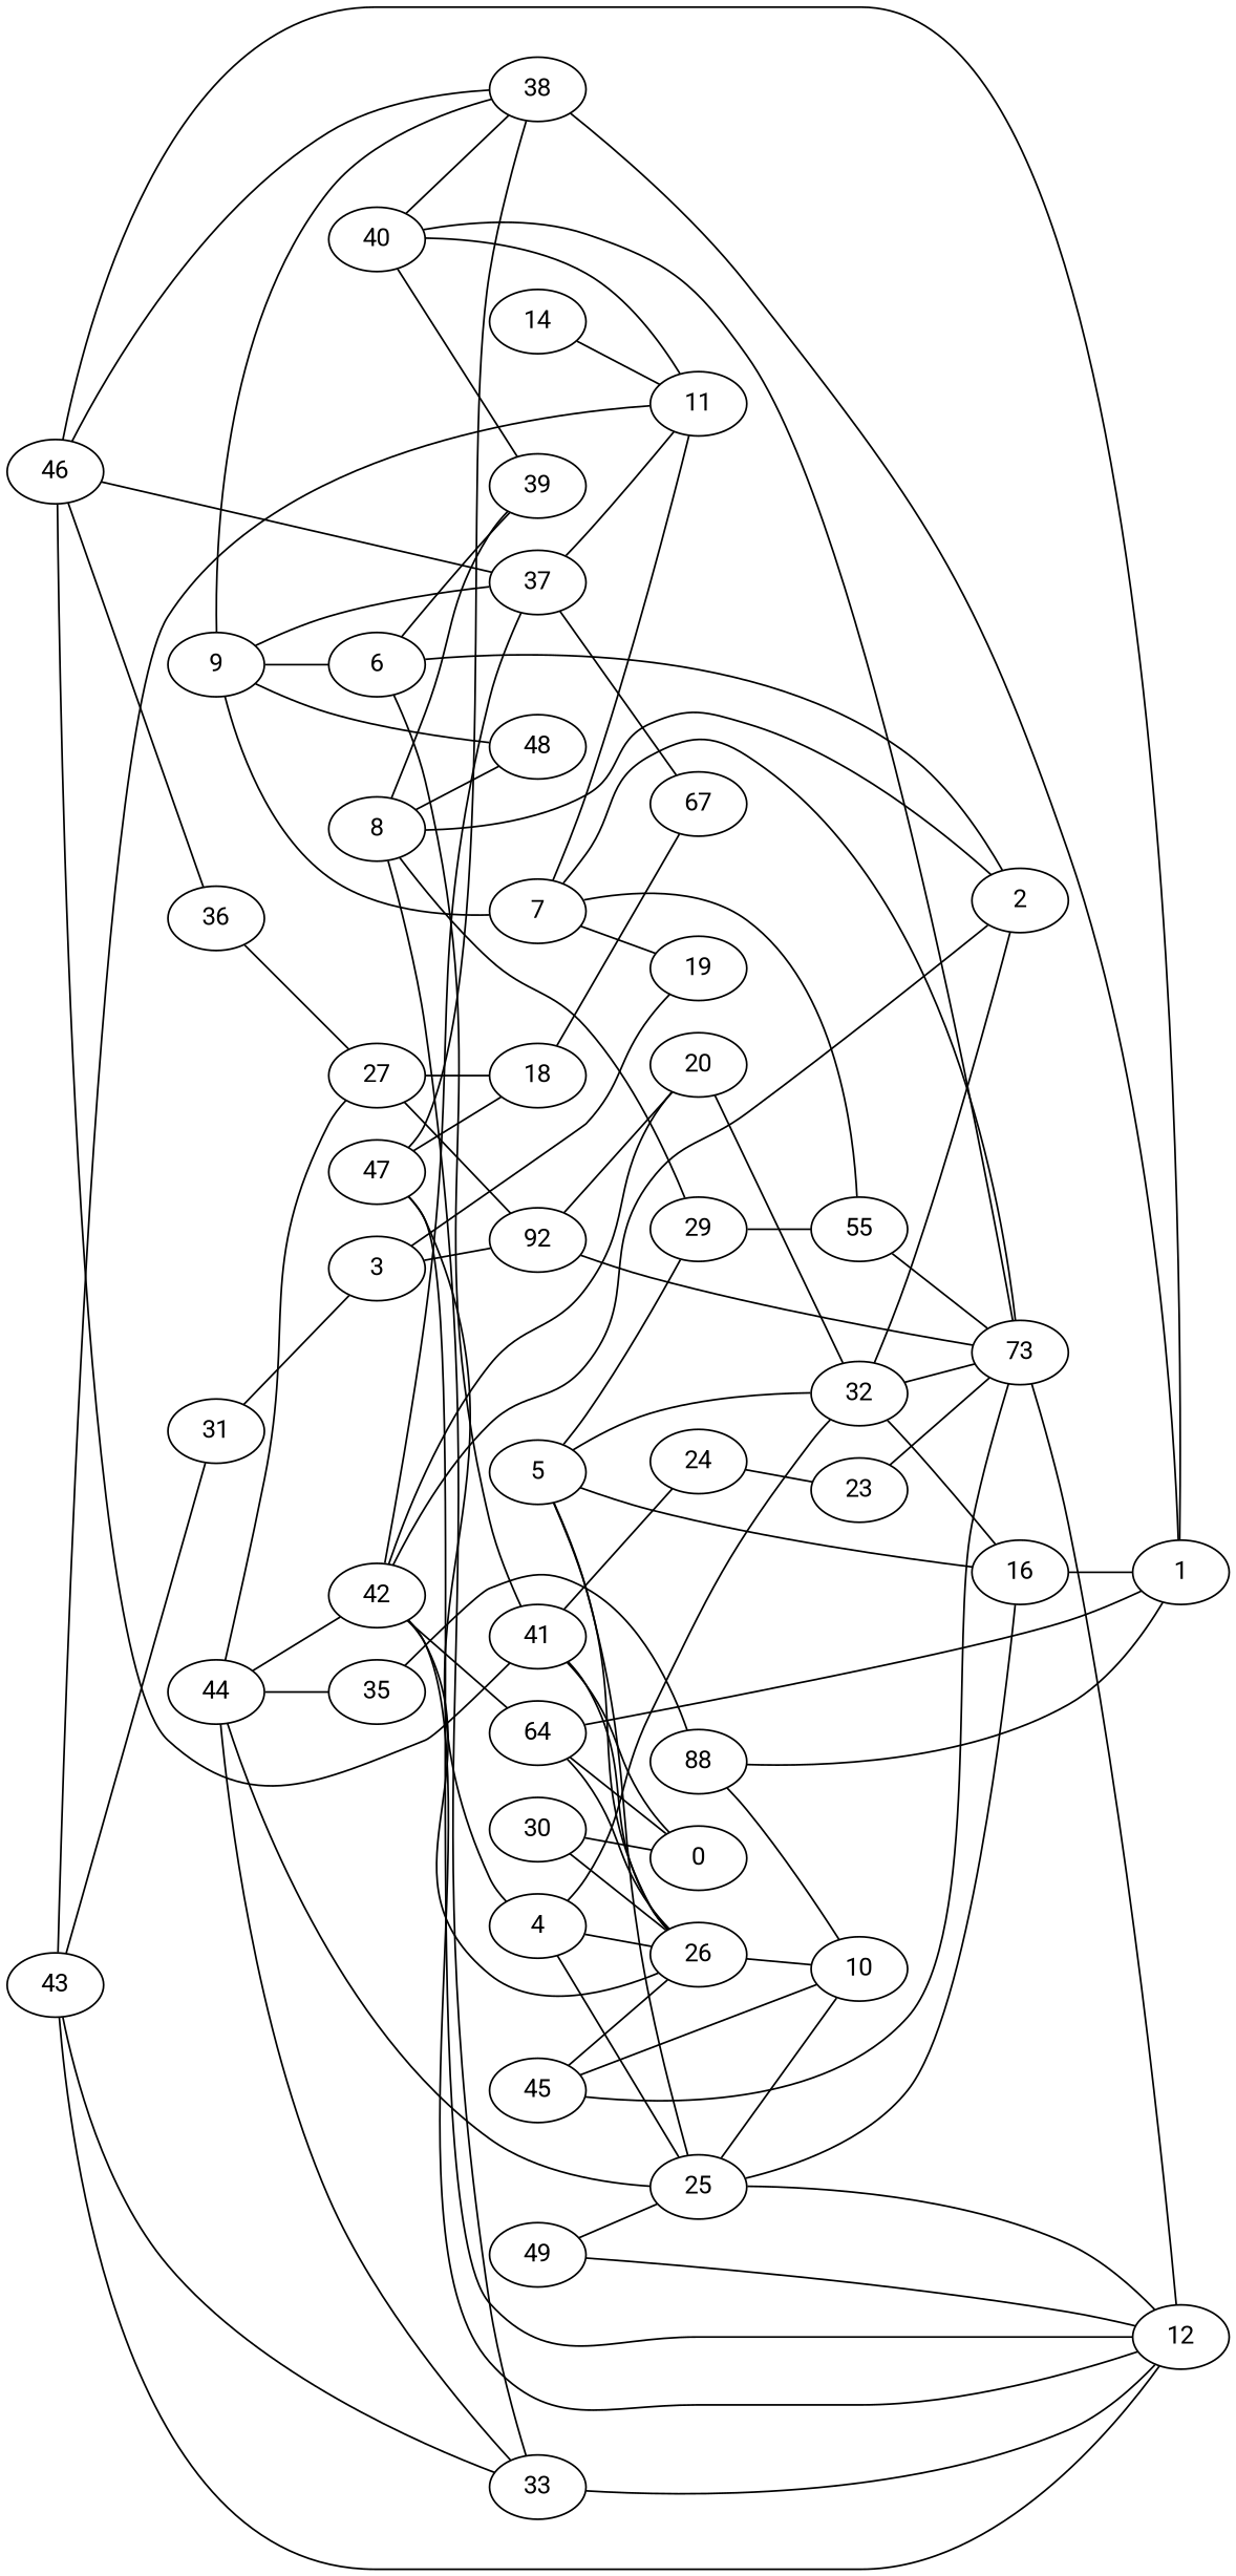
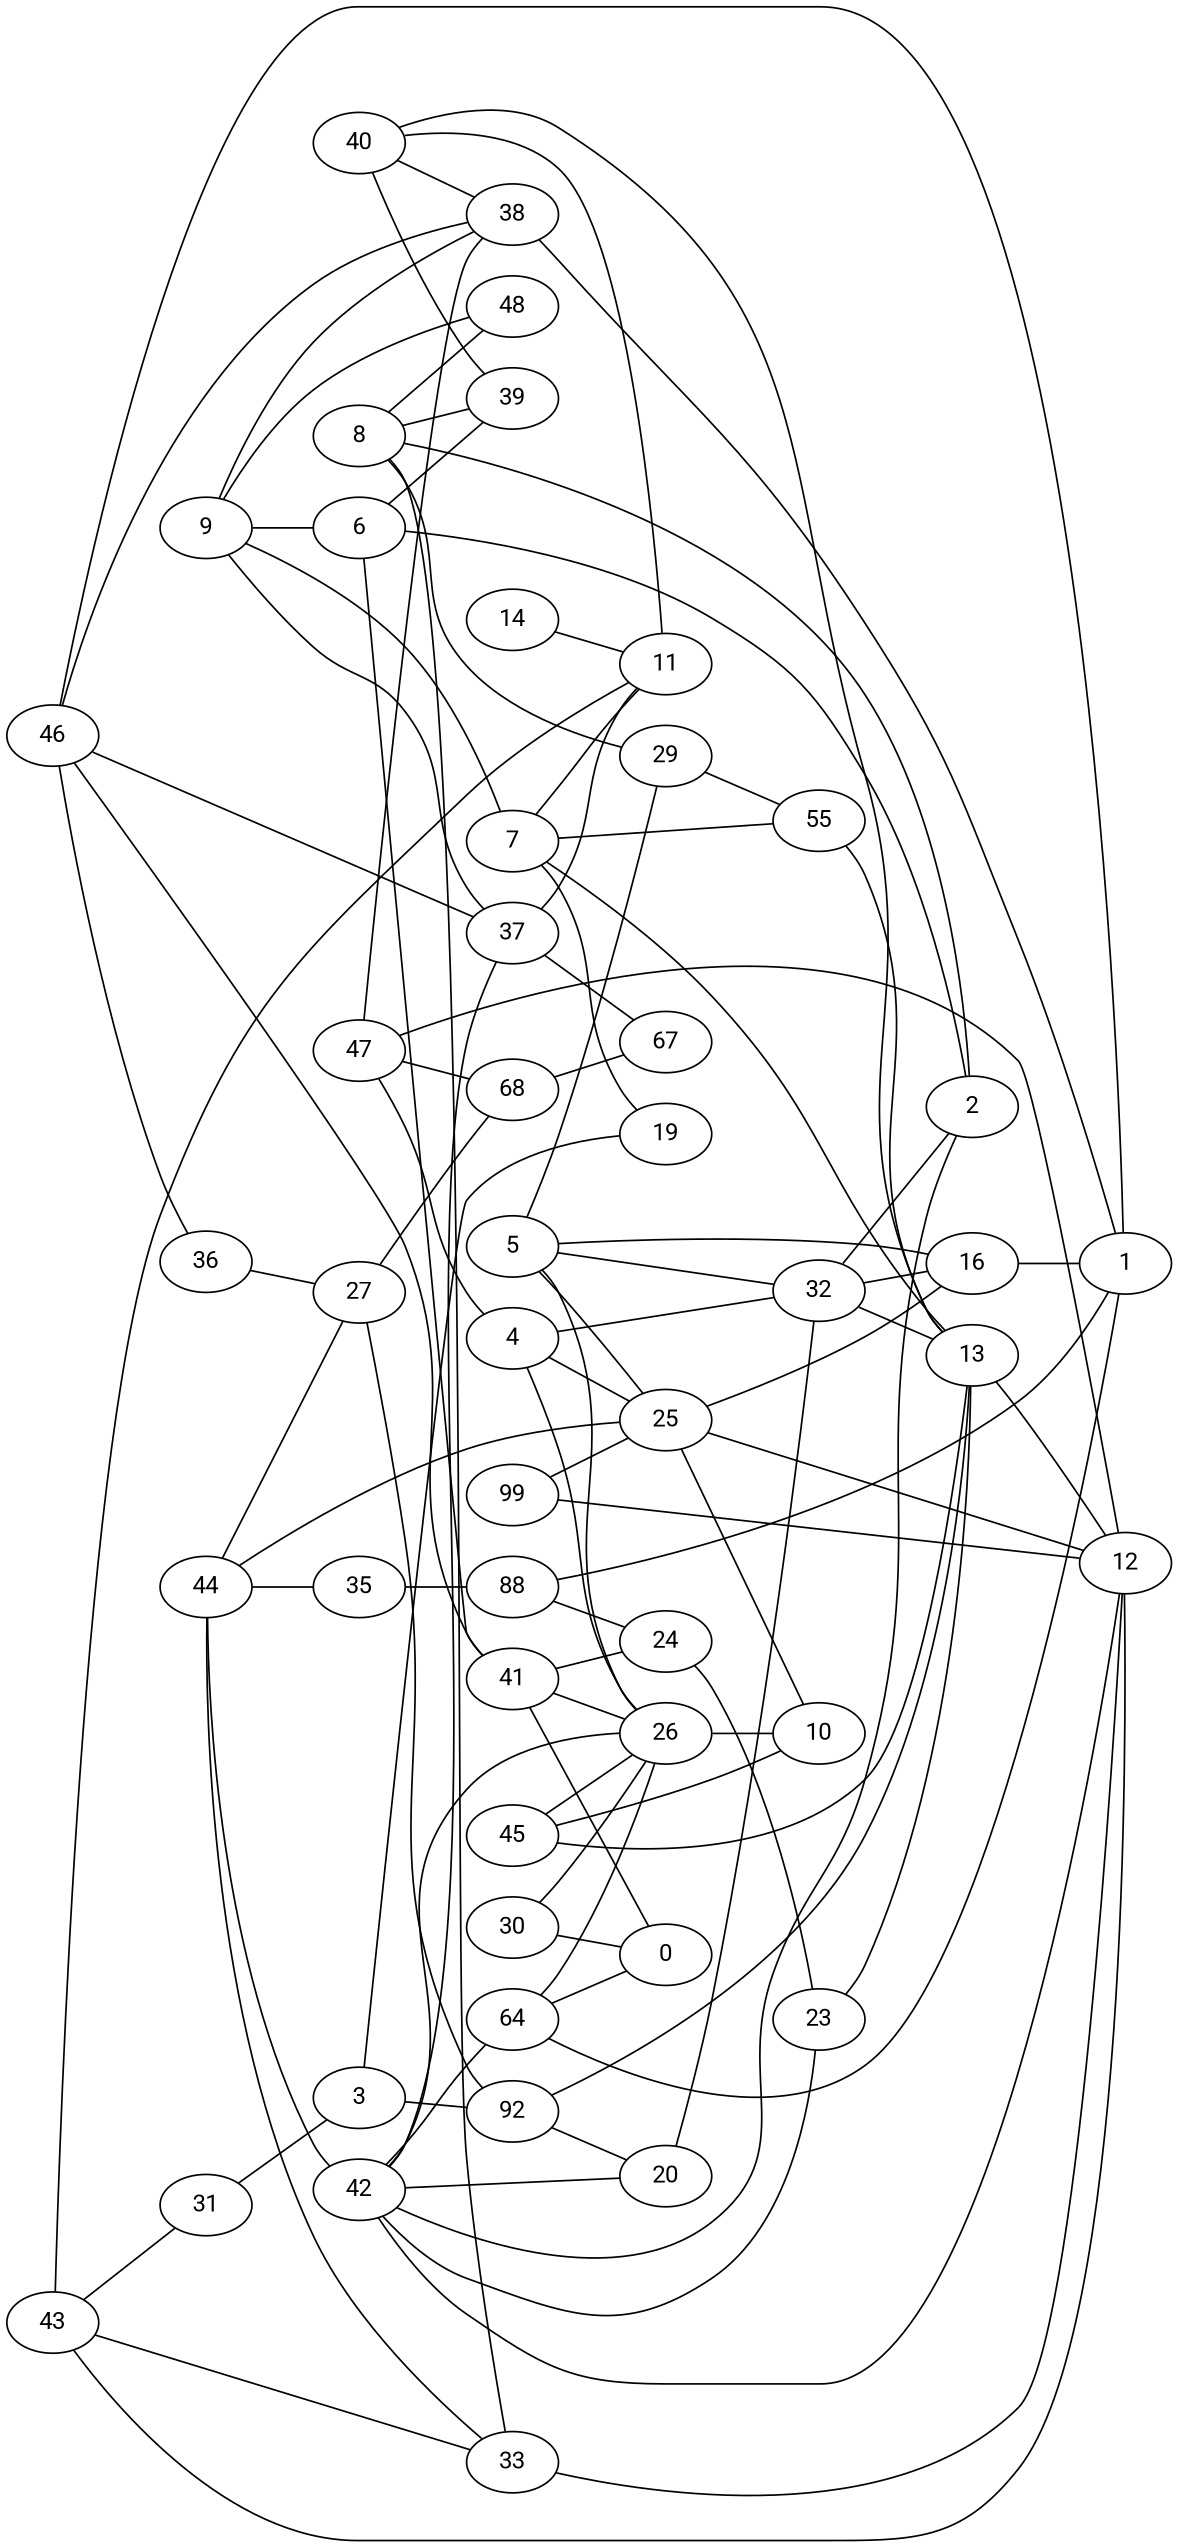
  digraph {
    fontname=Roboto
    rankdir=LR
    node [fontname=Roboto]
    edge [color=black dir=none fontname=Roboto]
-   18
+   18 [label=68]
    n2 [label=67]
    27
    n4 [label=92]
-   13 [label=73]
+   13
    20
    5
    29
    26
    32
    25
    16
    n13 [label=55]
    10
    14
    11
    n17 [label=64]
    0
    1
    12
    9
    7
    48
    37
    38
    6
    19
-   49
+   49 [label=99]
    42
    2
    23
    40
    39
    46
    36
    41
    24
    n38 [label=88]
    8
    33
    44
    35
    45
    30
    3
    47
    4
    43
    31
    subgraph sub_1 {
      18
      n2
      27
      n4
      13
      20
      5
      29
      26
      32
      25
      16
      n13
      10
      14
      11
      n17
      0
      1
      12
      9
      7
      48
      37
      38
      6
      19
      49
      42
      2
      23
      40
      39
      46
      36
      41
      24
      n38
      8
      33
      44
      35
      45
      30
      3
      47
      4
      43
      31
    }
    18 -> n2
    27 -> 18
    27 -> n4
    n4 -> 13
    n4 -> 20
    13 -> 12
    20 -> 32
    5 -> 29
    5 -> 26
    5 -> 32
    5 -> 25
    5 -> 16
    29 -> n13
    26 -> 10
    32 -> 13
    32 -> 16
    32 -> 2
    25 -> 16
    25 -> 10
    25 -> 12
    16 -> 1
    n13 -> 13
    14 -> 11
    n17 -> 26
    n17 -> 0
    n17 -> 1
    9 -> 7
    9 -> 48
    9 -> 37
    9 -> 38
    9 -> 6
    7 -> 13
    7 -> n13
    7 -> 11
    7 -> 19
    37 -> n2
    37 -> 11
    38 -> 1
    6 -> 2
    6 -> 39
    6 -> 41
    49 -> 25
    49 -> 12
    42 -> 20
    42 -> 26
    42 -> n17
    42 -> 12
    42 -> 37
    42 -> 2
+   42 -> 23
    23 -> 13
    40 -> 13
    40 -> 11
    40 -> 38
    40 -> 39
    46 -> 1
    46 -> 37
    46 -> 38
    46 -> 36
    46 -> 41
    36 -> 27
    41 -> 26
    41 -> 0
    41 -> 24
    24 -> 23
    n38 -> 1
-   n38 -> 10
+   n38 -> 24
    8 -> 29
    8 -> 48
    8 -> 2
    8 -> 39
    8 -> 33
    33 -> 12
    44 -> 27
    44 -> 25
    44 -> 42
    44 -> 33
    44 -> 35
    35 -> n38
    45 -> 13
    45 -> 26
    45 -> 10
    30 -> 26
    30 -> 0
    3 -> n4
    3 -> 19
    47 -> 18
    47 -> 12
    47 -> 38
    47 -> 4
    4 -> 26
    4 -> 32
    4 -> 25
    43 -> 11
    43 -> 12
    43 -> 33
    43 -> 31
    31 -> 3
  }
